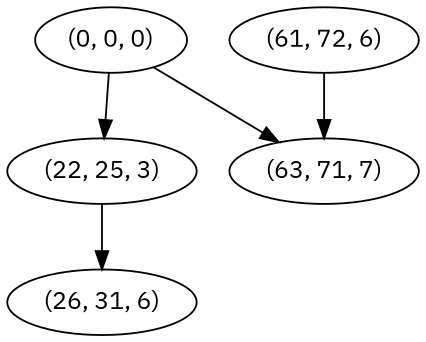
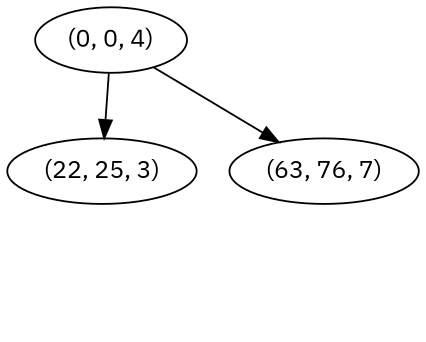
  digraph {
    fontname="IBM Plex Sans"
    node [fontname="IBM Plex Sans"]
    edge [fontname="IBM Plex Sans"]
    n1 [label="(22, 25, 3)"]
-   "(0, 0, 0)"
-   "(63, 71, 7)"
-   "(26, 31, 6)"
-   "(61, 72, 6)"
-   n1 -> "(26, 31, 6)"
+   "(0, 0, 0)" [label="(0, 0, 4)"]
+   "(63, 71, 7)" [label="(63, 76, 7)"]
    "(0, 0, 0)" -> n1
    "(0, 0, 0)" -> "(63, 71, 7)"
-   "(61, 72, 6)" -> "(63, 71, 7)"
  }
